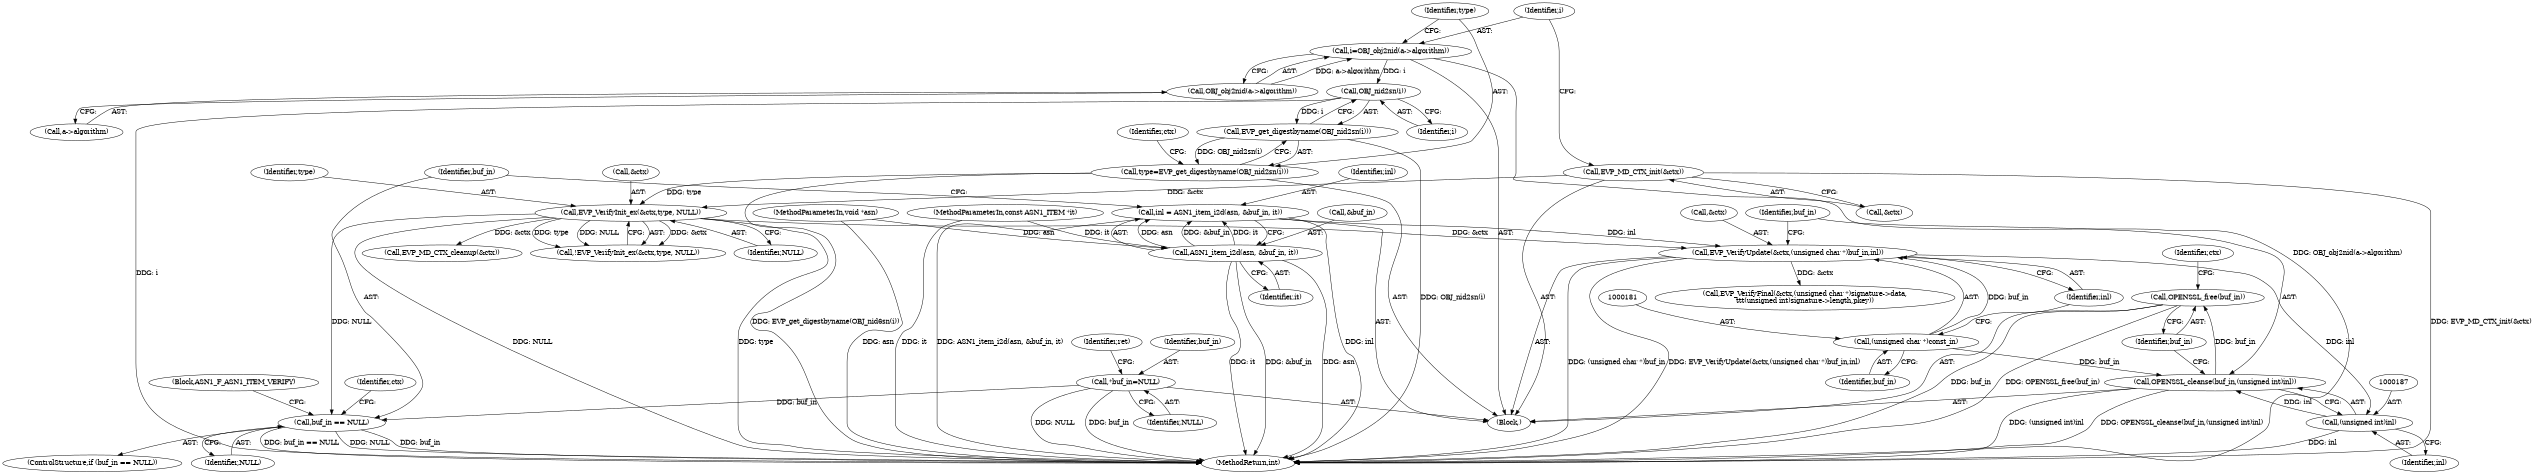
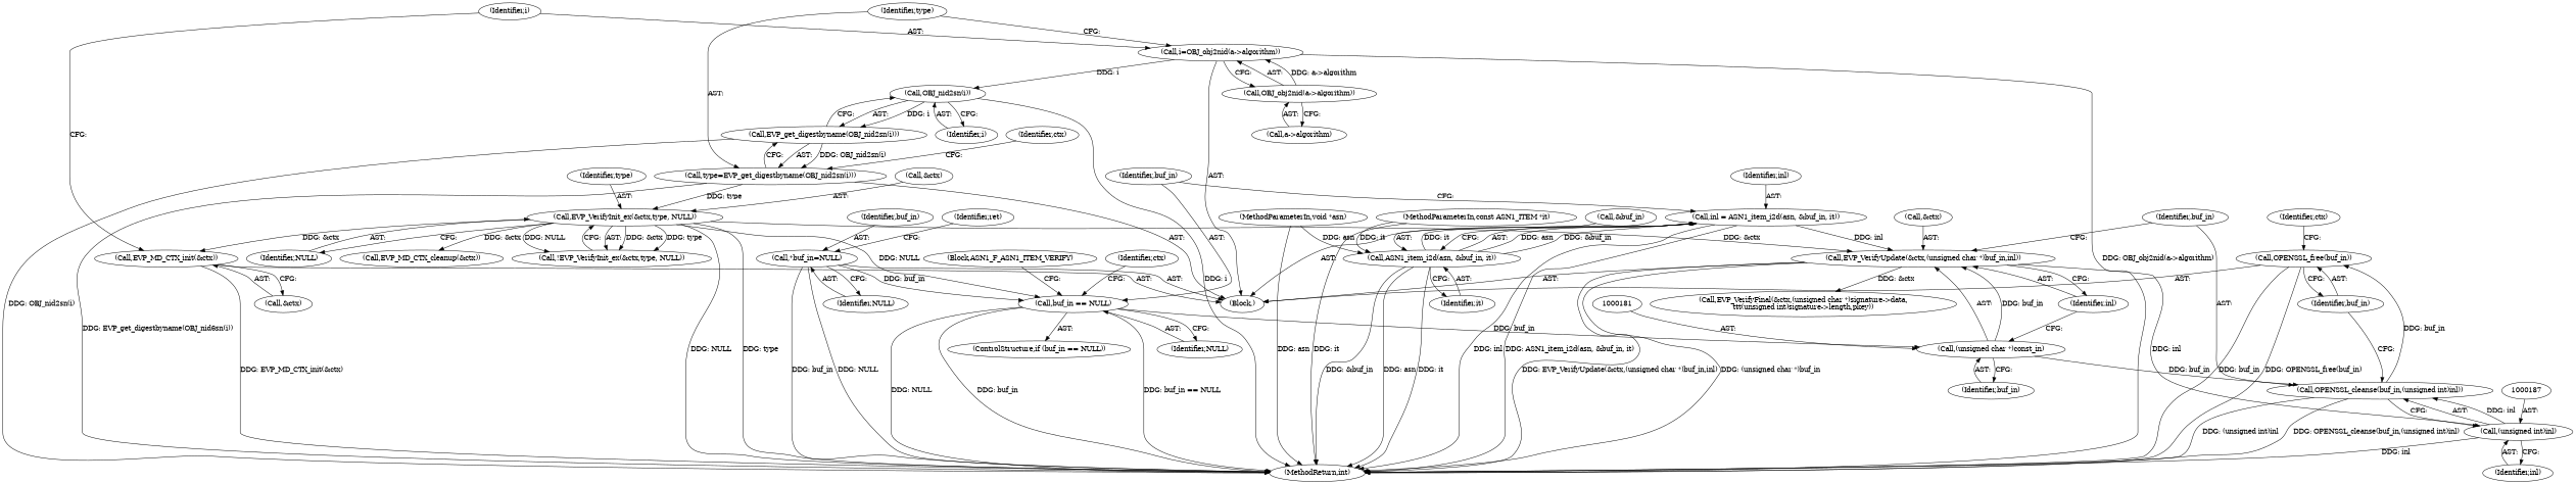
  digraph {
    n1 [label="(Call,OPENSSL_free(buf_in))"]
    n2 [label="(Identifier,buf_in)"]
    n3 [label="(MethodReturn,int)"]
    n4 [label="(Block,)"]
    n5 [label="(Call,OPENSSL_cleanse(buf_in,(unsigned int)inl))"]
    n6 [label="(Call,(unsigned int)inl)"]
    n7 [label="(Identifier,inl)"]
    n8 [label="(Call,(unsigned char *)const_in)"]
    n9 [label="(Call,EVP_VerifyUpdate(&ctx,(unsigned char *)buf_in,inl))"]
    n10 [label="(Identifier,buf_in)"]
    n11 [label="(Identifier,inl)"]
    n12 [label="(Call,EVP_VerifyFinal(&ctx,(unsigned char *)signature->data,\n\t\t\t(unsigned int)signature->length,pkey))"]
    n13 [label="(Call,buf_in == NULL)"]
    n14 [label="(Identifier,NULL)"]
    n15 [label="(ControlStructure,if (buf_in == NULL))"]
    n16 [label="(Call,*buf_in=NULL)"]
    n17 [label="(Identifier,NULL)"]
    n18 [label="(Call,EVP_VerifyInit_ex(&ctx,type, NULL))"]
    n19 [label="(Call,EVP_MD_CTX_cleanup(&ctx))"]
    n20 [label="(Call,!EVP_VerifyInit_ex(&ctx,type, NULL))"]
    n21 [label="(Identifier,NULL)"]
    n22 [label="(Call,EVP_MD_CTX_init(&ctx))"]
    n23 [label="(Call,&ctx)"]
    n24 [label="(Call,type=EVP_get_digestbyname(OBJ_nid2sn(i)))"]
    n25 [label="(Call,EVP_get_digestbyname(OBJ_nid2sn(i)))"]
    n26 [label="(Call,OBJ_nid2sn(i))"]
    n27 [label="(Identifier,i)"]
    n28 [label="(Call,i=OBJ_obj2nid(a->algorithm))"]
    n29 [label="(Call,OBJ_obj2nid(a->algorithm))"]
    n30 [label="(Call,a->algorithm)"]
    n31 [label="(Call,inl = ASN1_item_i2d(asn, &buf_in, it))"]
    n32 [label="(Call,ASN1_item_i2d(asn, &buf_in, it))"]
    n33 [label="(Identifier,it)"]
    n34 [label="(MethodParameterIn,void *asn)"]
    n35 [label="(MethodParameterIn,const ASN1_ITEM *it)"]
    n36 [label="(Identifier,type)"]
    n37 [label="(Identifier,ctx)"]
    n38 [label="(Identifier,ret)"]
    n39 [label="(Identifier,type)"]
    n40 [label="(Identifier,inl)"]
    n41 [label="(Identifier,i)"]
    n42 [label="(Block,ASN1_F_ASN1_ITEM_VERIFY)"]
    n43 [label="(Call,&buf_in)"]
    n44 [label="(Identifier,buf_in)"]
    n45 [label="(Identifier,ctx)"]
    n46 [label="(Identifier,ctx)"]
    n47 [label="(Identifier,buf_in)"]
    n48 [label="(Identifier,buf_in)"]
    n49 [label="(Call,&ctx)"]
    n50 [label="(Call,&ctx)"]
    1000181
    1000187
    n1 -> n2 [label="CFG: "]
    n1 -> n3 [label="DDG: buf_in"]
    n1 -> n3 [label="DDG: OPENSSL_free(buf_in)"]
    n1 -> n4 [label="AST: "]
    n2 -> n1 [label="AST: "]
    n2 -> n5 [label="CFG: "]
    n5 -> n1 [label="DDG: buf_in"]
    n5 -> n3 [label="DDG: (unsigned int)inl"]
    n5 -> n3 [label="DDG: OPENSSL_cleanse(buf_in,(unsigned int)inl)"]
-   n5 -> n4 [label="AST: "]
    n5 -> n6 [label="CFG: "]
    n6 -> n3 [label="DDG: inl"]
    n6 -> n5 [label="AST: "]
    n6 -> n5 [label="DDG: inl"]
    n6 -> n7 [label="CFG: "]
    n7 -> n6 [label="AST: "]
    n8 -> n5 [label="DDG: buf_in"]
    n8 -> n9 [label="AST: "]
    n8 -> n9 [label="DDG: buf_in"]
    n8 -> n10 [label="CFG: "]
    n9 -> n3 [label="DDG: (unsigned char *)buf_in"]
    n9 -> n3 [label="DDG: EVP_VerifyUpdate(&ctx,(unsigned char *)buf_in,inl)"]
    n9 -> n4 [label="AST: "]
    n9 -> n6 [label="DDG: inl"]
    n9 -> n11 [label="CFG: "]
    n9 -> n12 [label="DDG: &ctx"]
    n10 -> n8 [label="AST: "]
    n11 -> n8 [label="CFG: "]
    n11 -> n9 [label="AST: "]
    n13 -> n3 [label="DDG: buf_in == NULL"]
    n13 -> n3 [label="DDG: NULL"]
    n13 -> n3 [label="DDG: buf_in"]
+   n13 -> n8 [label="DDG: buf_in"]
    n13 -> n14 [label="CFG: "]
    n13 -> n15 [label="AST: "]
    n14 -> n13 [label="AST: "]
    n16 -> n3 [label="DDG: NULL"]
    n16 -> n3 [label="DDG: buf_in"]
    n16 -> n4 [label="AST: "]
    n16 -> n13 [label="DDG: buf_in"]
    n16 -> n17 [label="CFG: "]
    n17 -> n16 [label="AST: "]
    n18 -> n3 [label="DDG: type"]
    n18 -> n3 [label="DDG: NULL"]
    n18 -> n9 [label="DDG: &ctx"]
    n18 -> n13 [label="DDG: NULL"]
    n18 -> n19 [label="DDG: &ctx"]
    n18 -> n20 [label="AST: "]
    n18 -> n20 [label="DDG: &ctx"]
    n18 -> n20 [label="DDG: type"]
    n18 -> n20 [label="DDG: NULL"]
    n18 -> n21 [label="CFG: "]
    n20 -> n18 [label="CFG: "]
    n21 -> n18 [label="AST: "]
    n22 -> n3 [label="DDG: EVP_MD_CTX_init(&ctx)"]
    n22 -> n4 [label="AST: "]
-   n22 -> n18 [label="DDG: &ctx"]
+   n18 -> n22 [label="DDG: &ctx"]
    n22 -> n23 [label="CFG: "]
    n23 -> n22 [label="AST: "]
    n24 -> n3 [label="DDG: EVP_get_digestbyname(OBJ_nid6sn(i))"]
    n24 -> n4 [label="AST: "]
    n24 -> n18 [label="DDG: type"]
    n24 -> n25 [label="CFG: "]
    n25 -> n3 [label="DDG: OBJ_nid2sn(i)"]
    n25 -> n24 [label="AST: "]
    n25 -> n24 [label="DDG: OBJ_nid2sn(i)"]
    n25 -> n26 [label="CFG: "]
    n26 -> n3 [label="DDG: i"]
    n26 -> n25 [label="AST: "]
    n26 -> n25 [label="DDG: i"]
    n26 -> n27 [label="CFG: "]
    n27 -> n26 [label="AST: "]
    n28 -> n3 [label="DDG: OBJ_obj2nid(a->algorithm)"]
    n28 -> n4 [label="AST: "]
    n28 -> n26 [label="DDG: i"]
    n28 -> n29 [label="CFG: "]
    n29 -> n28 [label="AST: "]
    n29 -> n28 [label="DDG: a->algorithm"]
    n29 -> n30 [label="CFG: "]
    n30 -> n29 [label="AST: "]
    n31 -> n3 [label="DDG: ASN1_item_i2d(asn, &buf_in, it)"]
    n31 -> n3 [label="DDG: inl"]
    n31 -> n4 [label="AST: "]
    n31 -> n9 [label="DDG: inl"]
    n31 -> n32 [label="CFG: "]
    n32 -> n3 [label="DDG: asn"]
    n32 -> n3 [label="DDG: it"]
    n32 -> n3 [label="DDG: &buf_in"]
    n32 -> n31 [label="AST: "]
    n32 -> n31 [label="DDG: asn"]
    n32 -> n31 [label="DDG: &buf_in"]
    n32 -> n31 [label="DDG: it"]
    n32 -> n33 [label="CFG: "]
    n33 -> n32 [label="AST: "]
    n34 -> n3 [label="DDG: asn"]
    n34 -> n32 [label="DDG: asn"]
    n35 -> n3 [label="DDG: it"]
    n35 -> n32 [label="DDG: it"]
    n36 -> n18 [label="AST: "]
    n37 -> n24 [label="CFG: "]
    n38 -> n16 [label="CFG: "]
    n39 -> n24 [label="AST: "]
    n39 -> n28 [label="CFG: "]
    n40 -> n31 [label="AST: "]
    n41 -> n22 [label="CFG: "]
    n41 -> n28 [label="AST: "]
    n42 -> n13 [label="CFG: "]
    n43 -> n32 [label="AST: "]
    n44 -> n5 [label="AST: "]
    n44 -> n9 [label="CFG: "]
    n45 -> n13 [label="CFG: "]
    n46 -> n1 [label="CFG: "]
    n47 -> n13 [label="AST: "]
    n47 -> n31 [label="CFG: "]
    n48 -> n16 [label="AST: "]
    n49 -> n9 [label="AST: "]
    n50 -> n18 [label="AST: "]
    1000181 -> n8 [label="AST: "]
    1000187 -> n6 [label="AST: "]
  }
